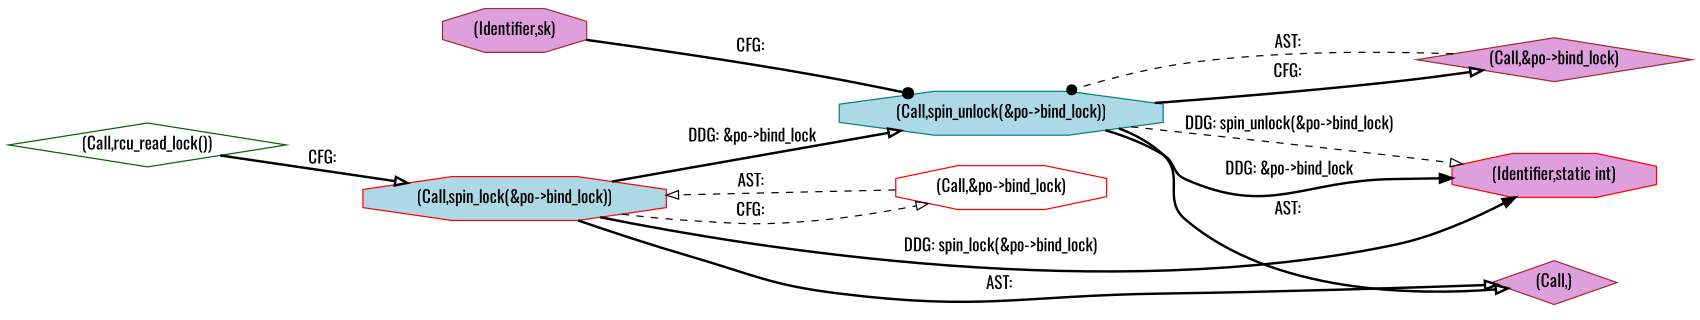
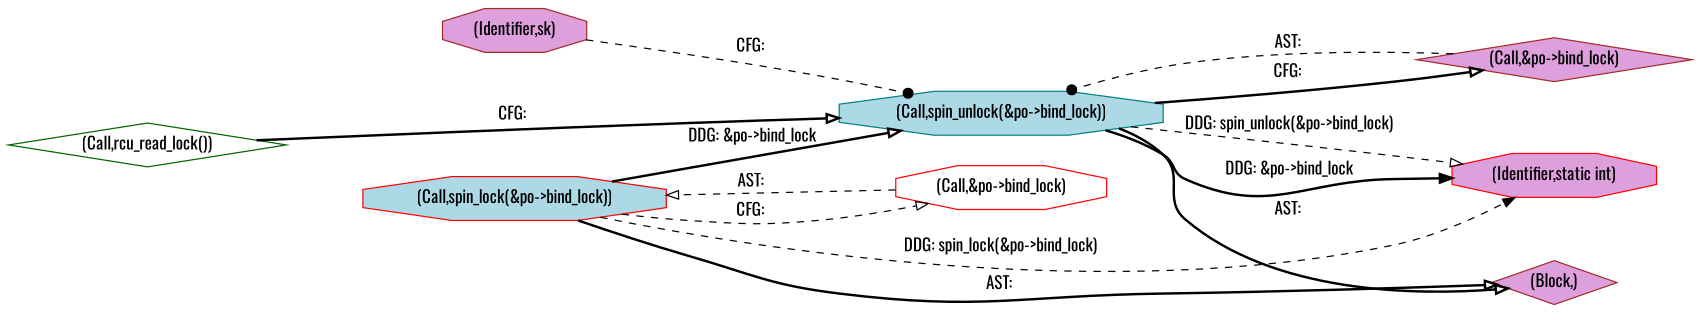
  digraph {
    fontname=Oswald
    rankdir=LR
    node [color=red fillcolor=plum fontname=Oswald shape=octagon style=filled]
    edge [arrowhead=onormal fontname=Oswald style=bold]
    n1 [color=teal fillcolor=lightblue label="(Call,spin_unlock(&po->bind_lock))"]
    n2 [label="(Identifier,static int)"]
    n3 [color=brown label="(Call,&po->bind_lock)" shape=diamond]
-   n4 [color=brown label="(Call,)" shape=diamond]
+   n4 [color=brown label="(Block,)" shape=diamond]
    n5 [fillcolor=lightblue label="(Call,spin_lock(&po->bind_lock))"]
    n6 [fillcolor=white label="(Call,&po->bind_lock)"]
    n7 [color=brown label="(Identifier,sk)"]
    n8 [color=darkgreen fillcolor=white label="(Call,rcu_read_lock())" shape=diamond]
    n1 -> n2 [label="DDG: spin_unlock(&po->bind_lock)" style=dashed]
    n1 -> n2 [arrowhead=normal label="DDG: &po->bind_lock"]
    n1 -> n3 [label="CFG: "]
    n1 -> n4 [label="AST: "]
    n3 -> n1 [arrowhead=dot label="AST: " style=dashed]
    n5 -> n1 [label="DDG: &po->bind_lock"]
-   n5 -> n2 [arrowhead=normal label="DDG: spin_lock(&po->bind_lock)"]
+   n5 -> n2 [arrowhead=normal label="DDG: spin_lock(&po->bind_lock)" style=dashed]
    n5 -> n4 [label="AST: "]
    n5 -> n6 [label="CFG: " style=dashed]
    n6 -> n5 [label="AST: " style=dashed]
-   n7 -> n1 [arrowhead=dot label="CFG: "]
-   n8 -> n5 [label="CFG: "]
+   n7 -> n1 [arrowhead=dot label="CFG: " style=dashed]
+   n8 -> n1 [label="CFG: "]
  }
